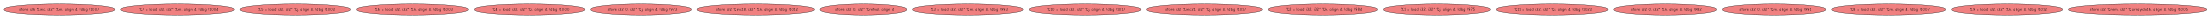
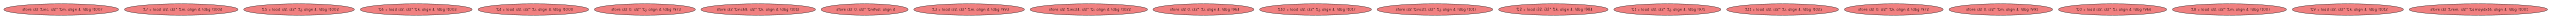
  digraph {
    fontname="Comic Neue"
    node [fillcolor=lightcoral shape=ellipse style=filled fontname="Comic Neue"]
-   n1 [label="store i36 %inc, i32* %m, align 4, !dbg !1007"]
+   n1 [label="  store i32 %inc, i32* %m, align 4, !dbg !1007"]
    n2 [label="  %7 = load i32, i32* %m, align 4, !dbg !1004"]
    n3 [label="  %5 = load i32, i32* %j, align 4, !dbg !1002"]
    n4 [label="  %6 = load i32, i32* %k, align 4, !dbg !1003"]
    n5 [label="  %4 = load i32, i32* %i, align 4, !dbg !1000"]
    n6 [label="  store i32 0, i32* %j, align 4, !dbg !973"]
-   n7 [label="  store i32 %inc18, i32* %k, align 4, !dbg !1012"]
+   n7 [label="store i32 %inc68, i32* %k, align 4, !dbg !1012"]
    n8 [label="  store i32 0, i32* %retval, align 4"]
    n9 [label="  %3 = load i32, i32* %m, align 4, !dbg !993"]
+   n10 [label="  store i32 %inc24, i32* %i, align 4, !dbg !1022"]
+   n11 [label="  store i32 0, i32* %i, align 4, !dbg !964"]
    n12 [label="  %10 = load i32, i32* %j, align 4, !dbg !1017"]
    n13 [label="  store i32 %inc21, i32* %j, align 4, !dbg !1017"]
    n14 [label="  %2 = load i32, i32* %k, align 4, !dbg !984"]
    n15 [label="  %1 = load i32, i32* %j, align 4, !dbg !975"]
    n16 [label="  %11 = load i32, i32* %i, align 4, !dbg !1022"]
-   n17 [label="  store i32 0, i32* %k, align 4, !dbg !982"]
+   n17 [label="store i32 0, i32* %k, align 4, !dbg !972"]
    n18 [label="  store i32 0, i32* %m, align 4, !dbg !991"]
+   n19 [label="  %0 = load i32, i32* %i, align 4, !dbg !966"]
    n20 [label="  %8 = load i32, i32* %m, align 4, !dbg !1007"]
    n21 [label="  %9 = load i32, i32* %k, align 4, !dbg !1012"]
    n22 [label="  store i32 %rem, i32* %arrayidx16, align 4, !dbg !1005"]
  }
